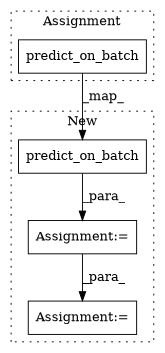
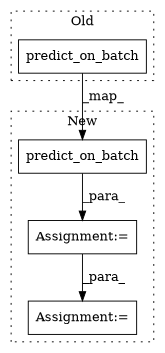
  digraph {
    node [a=32 l="17,1" shape=box]
    n1 [label=predict_on_batch s="2208,2226"]
    n2 [a=7 l=1 label="Assignment:=" s=2239]
    n3 [a=7 l=1 label="Assignment:=" s=2187]
    n4 [label=predict_on_batch s="2021,2039"]
    subgraph cluster_1 {
      label=New
      style=dotted
      n1
      n2
      n3
    }
    subgraph cluster_2 {
-     label=Assignment
+     label=Old
      style=dotted
      n4
    }
    n1 -> n3 [label=_para_]
    n3 -> n2 [label=_para_]
    n4 -> n1 [label=_map_]
  }
